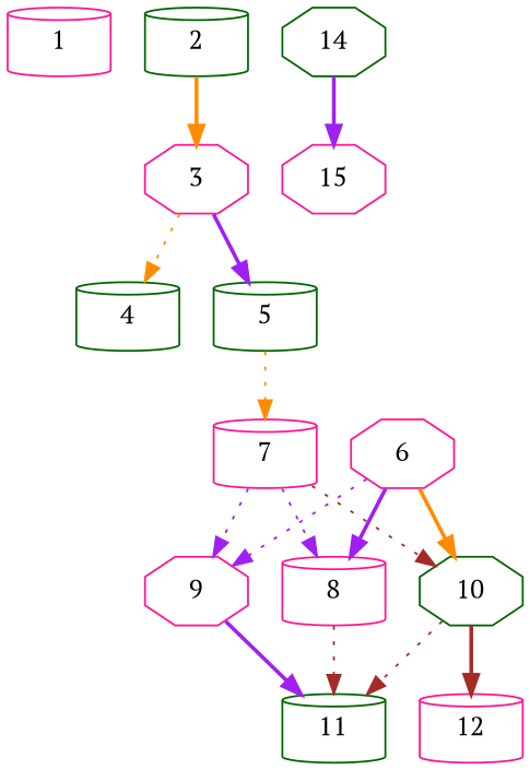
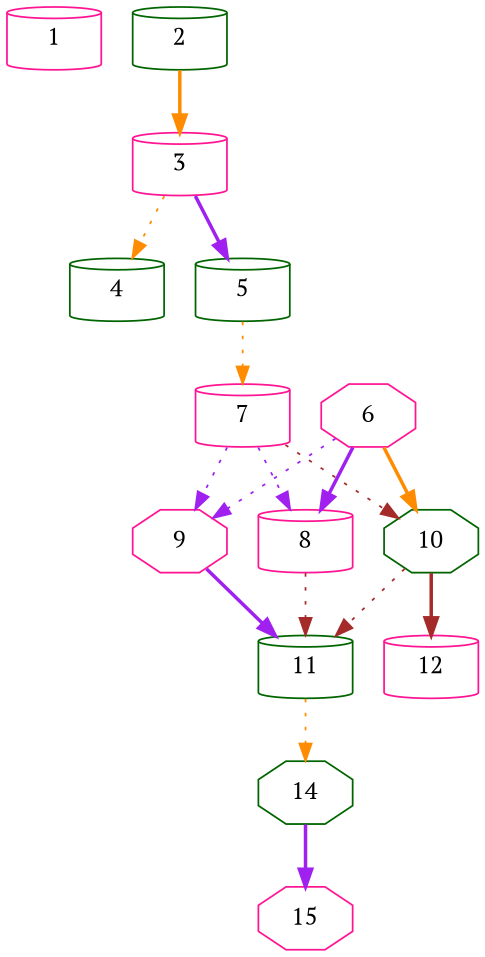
  digraph {
    fontname="PT Serif"
    node [alpha=0.16 color=deeppink fontname="PT Serif" shape=cylinder]
    edge [color=purple fontname="PT Serif" style=dotted]
    1 [expect_size=39501824]
    2 [alpha=0.15 color=darkgreen expect_size=23015424]
-   3 [alpha=0.11 expect_size=44323840 shape=octagon]
+   3 [alpha=0.11 expect_size=44323840]
    4 [alpha=0.04 color=darkgreen expect_size=47813632]
    5 [alpha=0.20 color=darkgreen expect_size=37735424]
    7 [alpha=0.02 expect_size=45252608]
    6 [alpha=0.06 expect_size=45265920 shape=octagon]
    8 [alpha=0.10 expect_size=14157824]
    9 [expect_size=18719744 shape=octagon]
    10 [alpha=0.20 color=darkgreen expect_size=6328320 shape=octagon]
    11 [alpha=0.05 color=darkgreen expect_size=16122880]
    12 [alpha=0.10 expect_size=5962752]
    14 [alpha=0.00 color=darkgreen expect_size=20108288 shape=octagon]
    15 [alpha=0.09 expect_size=30284800 shape=octagon]
    2 -> 3 [color=darkorange style=bold]
    3 -> 4 [color=darkorange]
    3 -> 5 [style=bold]
    5 -> 7 [color=darkorange]
    7 -> 8
    7 -> 9
    7 -> 10 [color=brown]
    6 -> 8 [style=bold]
    6 -> 9
    6 -> 10 [color=darkorange style=bold]
    8 -> 11 [color=brown]
    9 -> 11 [style=bold]
    10 -> 11 [color=brown]
    10 -> 12 [color=brown style=bold]
+   11 -> 14 [color=darkorange]
    14 -> 15 [style=bold]
  }
